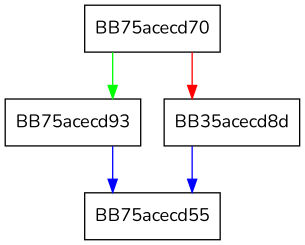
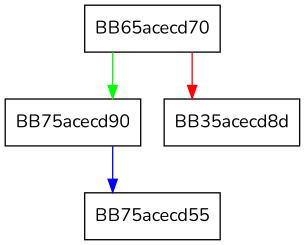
  digraph {
    fontname=Nunito
    splines=ortho
    node [fontname=Nunito shape=box]
    edge [color=blue fontname=Nunito]
-   BB75acecd70
-   BB75acecd93
+   BB75acecd70 [label=BB65acecd70]
+   BB75acecd93 [label=BB75acecd90]
    n3 [label=BB35acecd8d]
    n4 [label=BB75acecd55]
    BB75acecd70 -> BB75acecd93 [color=green]
    BB75acecd70 -> n3 [color=red]
    BB75acecd93 -> n4
-   n3 -> n4
  }
